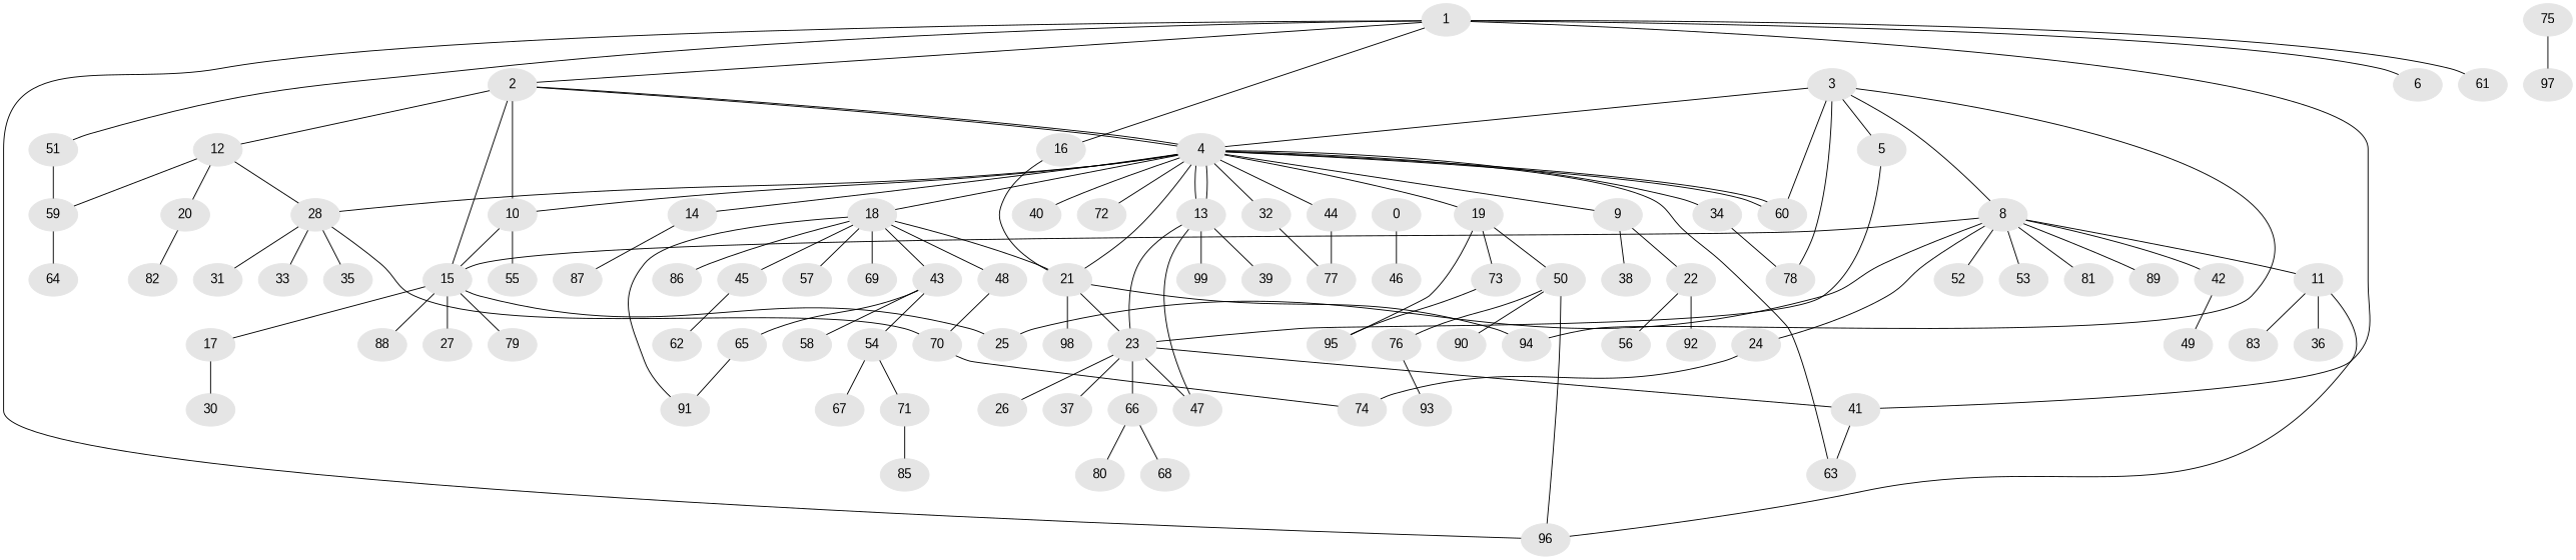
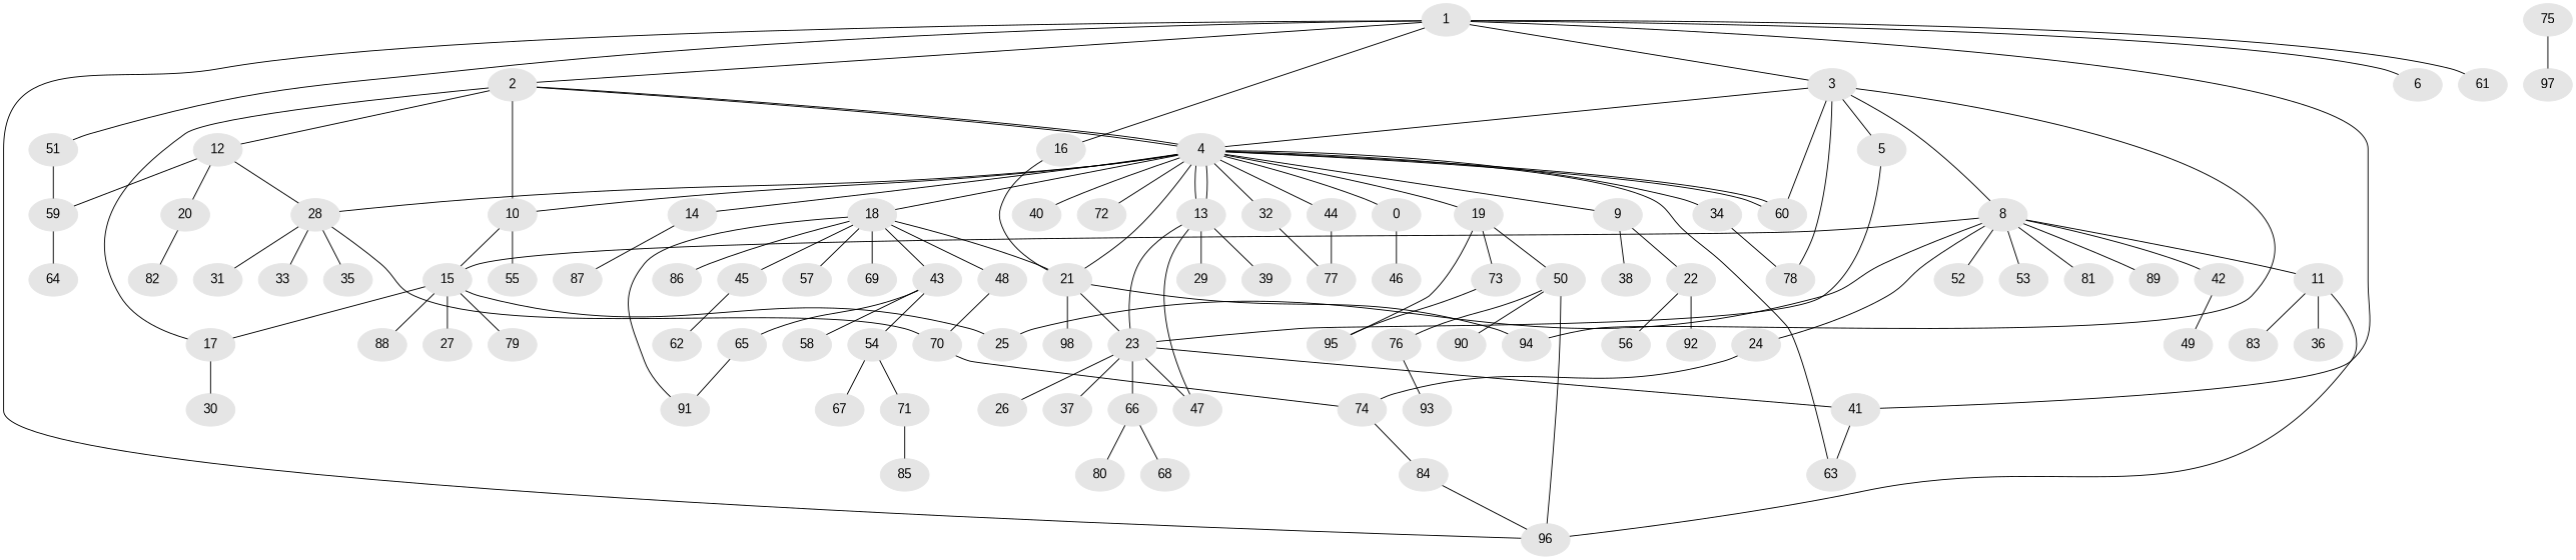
  graph {
    fontname="Liberation Sans"
    node [color=gray90 fontname="Liberation Sans" style=filled]
    edge [fontname="Liberation Sans"]
    1
    2
    3
    6
    16
    41
    51
    61
    96
    4
    10
    12
    15
    5
    8
    60
    78
    94
    21
    63
    59
    n22 [label=0]
    9
    13
    14
    18
    19
    28
    32
    34
    40
    44
    72
    55
    20
    25
    17
    27
    79
    88
    23
    11
    24
    42
    52
    53
    81
    89
    46
    22
    38
-   29 [label=99]
+   29
    39
    47
    87
    43
    45
    48
    57
    69
    86
    91
    50
    73
    95
    98
    31
    33
    35
    70
    77
    26
    37
    66
    36
    83
    74
    49
    56
    92
    82
    64
    30
    54
    58
    65
    62
    76
    90
    75
    97
    68
    80
+   84
    67
    71
    93
    85
    1 -- 2
+   1 -- 3
    1 -- 6
    1 -- 16
    1 -- 41
    1 -- 51
    1 -- 61
    1 -- 96
    2 -- 4
    2 -- 4
    2 -- 10
    2 -- 12
-   2 -- 15
+   2 -- 17
    3 -- 4
    3 -- 5
    3 -- 8
    3 -- 60
    3 -- 78
    3 -- 94
    16 -- 21
    41 -- 63
    51 -- 59
    4 -- 10
    4 -- 60
    4 -- 60
    4 -- 21
    4 -- 63
+   4 -- n22
    4 -- 9
    4 -- 13
    4 -- 13
    4 -- 14
    4 -- 18
    4 -- 19
    4 -- 28
    4 -- 32
    4 -- 34
    4 -- 40
    4 -- 44
    4 -- 72
    10 -- 15
    10 -- 55
    12 -- 59
    12 -- 28
    12 -- 20
    15 -- 25
    15 -- 17
    15 -- 27
    15 -- 79
    15 -- 88
    5 -- 23
    8 -- 15
    8 -- 25
    8 -- 11
    8 -- 24
    8 -- 42
    8 -- 52
    8 -- 53
    8 -- 81
    8 -- 89
    21 -- 94
    21 -- 23
    21 -- 98
    59 -- 64
    n22 -- 46
    9 -- 22
    9 -- 38
    13 -- 23
    13 -- 29
    13 -- 39
    13 -- 47
    14 -- 87
    18 -- 21
    18 -- 43
    18 -- 45
    18 -- 48
    18 -- 57
    18 -- 69
    18 -- 86
    18 -- 91
    19 -- 50
    19 -- 73
    19 -- 95
    28 -- 31
    28 -- 33
    28 -- 35
    28 -- 70
    32 -- 77
    34 -- 78
    44 -- 77
    20 -- 82
    17 -- 30
    23 -- 41
    23 -- 47
    23 -- 26
    23 -- 37
    23 -- 66
    11 -- 96
    11 -- 36
    11 -- 83
    24 -- 74
    42 -- 49
    22 -- 56
    22 -- 92
    43 -- 54
    43 -- 58
    43 -- 65
    45 -- 62
    48 -- 70
    50 -- 96
    50 -- 76
    50 -- 90
    73 -- 95
    70 -- 74
    66 -- 68
    66 -- 80
+   74 -- 84
    54 -- 67
    54 -- 71
    65 -- 91
    76 -- 93
    75 -- 97
+   84 -- 96
    71 -- 85
  }
